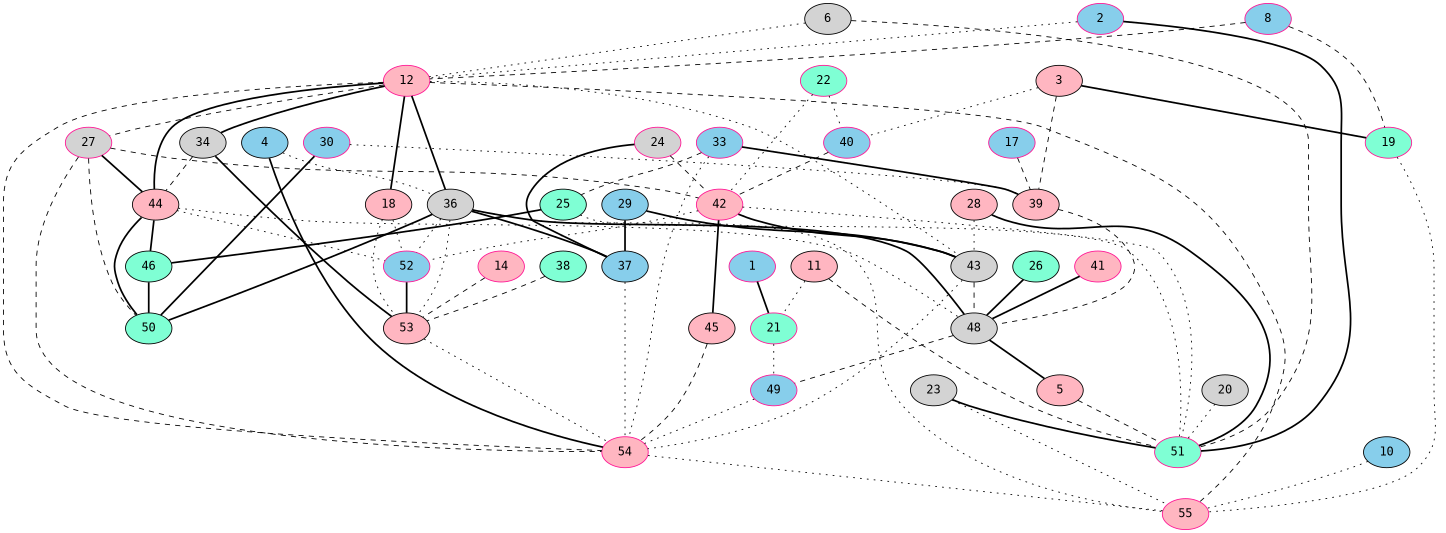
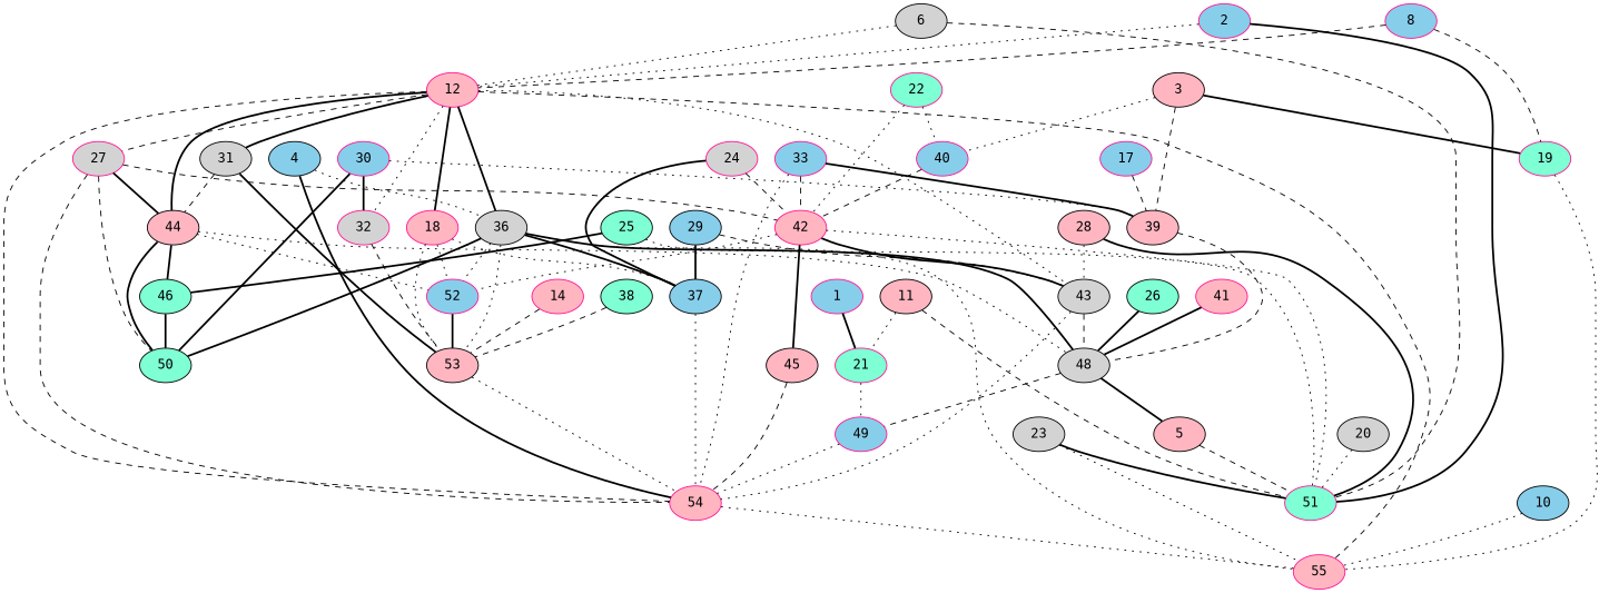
  graph {
    fontname="DejaVu Sans Mono"
    node [color=black fillcolor=lightpink fontname="DejaVu Sans Mono" style=filled]
    edge [fontname="DejaVu Sans Mono" style=dotted weight=1.0]
    1 [color=deeppink fillcolor=skyblue]
    21 [color=deeppink fillcolor=aquamarine]
    49 [color=deeppink fillcolor=skyblue]
    2 [color=deeppink fillcolor=skyblue]
    n5 [color=deeppink label=12]
    51 [color=deeppink fillcolor=aquamarine]
    36 [fillcolor=lightgrey]
    54 [color=deeppink]
    55 [color=deeppink]
-   18
+   18 [color=deeppink]
    27 [color=deeppink fillcolor=lightgrey]
-   34 [fillcolor=lightgrey]
+   32 [color=deeppink fillcolor=lightgrey]
+   34 [fillcolor=lightgrey label=31]
    43 [fillcolor=lightgrey]
    44
    19 [color=deeppink fillcolor=aquamarine]
    3
    39
    40 [color=deeppink fillcolor=skyblue]
    48 [fillcolor=lightgrey]
    42 [color=deeppink]
    4 [fillcolor=skyblue]
    53
    37 [fillcolor=skyblue]
    52 [color=deeppink fillcolor=skyblue]
    50 [fillcolor=aquamarine]
    5
    6 [fillcolor=lightgrey]
    8 [color=deeppink fillcolor=skyblue]
    10 [fillcolor=skyblue]
    11
    46 [fillcolor=aquamarine]
    14 [color=deeppink]
    17 [color=deeppink fillcolor=skyblue]
    20 [fillcolor=lightgrey]
    22 [color=deeppink fillcolor=aquamarine]
    45
    23 [fillcolor=lightgrey]
    24 [color=deeppink fillcolor=lightgrey]
    25 [fillcolor=aquamarine]
    26 [fillcolor=aquamarine]
    28
    29 [fillcolor=skyblue]
    30 [color=deeppink fillcolor=skyblue]
    33 [color=deeppink fillcolor=skyblue]
    38 [fillcolor=aquamarine]
    41 [color=deeppink]
    1 -- 21 [style=bold]
    21 -- 49
    49 -- 54
    2 -- n5
    2 -- 51 [style=bold]
    n5 -- 36 [style=bold]
    n5 -- 54 [style=dashed]
    n5 -- 55 [style=dashed]
    n5 -- 18 [style=bold]
    n5 -- 27 [style=dashed]
+   n5 -- 32
    n5 -- 34 [style=bold weight=2.0]
    n5 -- 43
    n5 -- 44 [style=bold]
    36 -- 55
    36 -- 48 [style=bold]
    36 -- 53
    36 -- 37 [style=bold]
    36 -- 52 [weight=2.0]
    36 -- 50 [style=bold weight=2.0]
    54 -- 55
    18 -- 53 [weight=2.0]
+   18 -- 37
    18 -- 52
    27 -- 54 [style=dashed weight=2.0]
    27 -- 44 [style=bold]
    27 -- 42 [style=dashed]
    27 -- 50 [style=dashed]
+   32 -- 53 [style=dashed]
    34 -- 44 [style=dashed]
    34 -- 53 [style=bold]
    43 -- 54
    43 -- 48 [style=dashed]
    44 -- 48 [weight=2.0]
    44 -- 52
    44 -- 50 [style=bold]
    44 -- 46 [style=bold]
    19 -- 55
    3 -- 19 [style=bold]
    3 -- 39 [style=dashed]
    3 -- 40
    39 -- 48 [style=dashed]
    40 -- 42 [style=dashed]
    48 -- 49 [style=dashed]
    48 -- 5 [style=bold]
    42 -- 51
    42 -- 43 [style=bold]
    42 -- 52
    42 -- 45 [style=bold]
    4 -- 36
    4 -- 54 [style=bold]
    53 -- 54
    37 -- 54
    52 -- 53 [style=bold]
    5 -- 51 [style=dashed]
    6 -- n5
    6 -- 51 [style=dashed]
    8 -- n5 [style=dashed]
    8 -- 19 [style=dashed]
    10 -- 55
    11 -- 21
    11 -- 51 [style=dashed]
    46 -- 50 [style=bold weight=2.0]
    14 -- 53 [style=dashed]
    17 -- 39 [style=dashed]
    20 -- 51
    22 -- 40
    22 -- 42
    45 -- 54 [style=dashed]
    23 -- 51 [style=bold]
    23 -- 55
    24 -- 42 [style=dashed weight=2.0]
    24 -- 37 [style=bold]
    25 -- 51
    25 -- 46 [style=bold]
    26 -- 48 [style=bold]
    28 -- 51 [style=bold]
    28 -- 43
-   29 -- 43 [style=bold]
+   29 -- 43 [style=dashed]
    29 -- 37 [style=bold]
+   30 -- 32 [style=bold]
    30 -- 39
    30 -- 50 [style=bold]
    33 -- 54
    33 -- 39 [style=bold]
-   33 -- 25 [style=dashed]
+   33 -- 42 [style=dashed]
    38 -- 53 [style=dashed]
    41 -- 48 [style=bold]
  }
